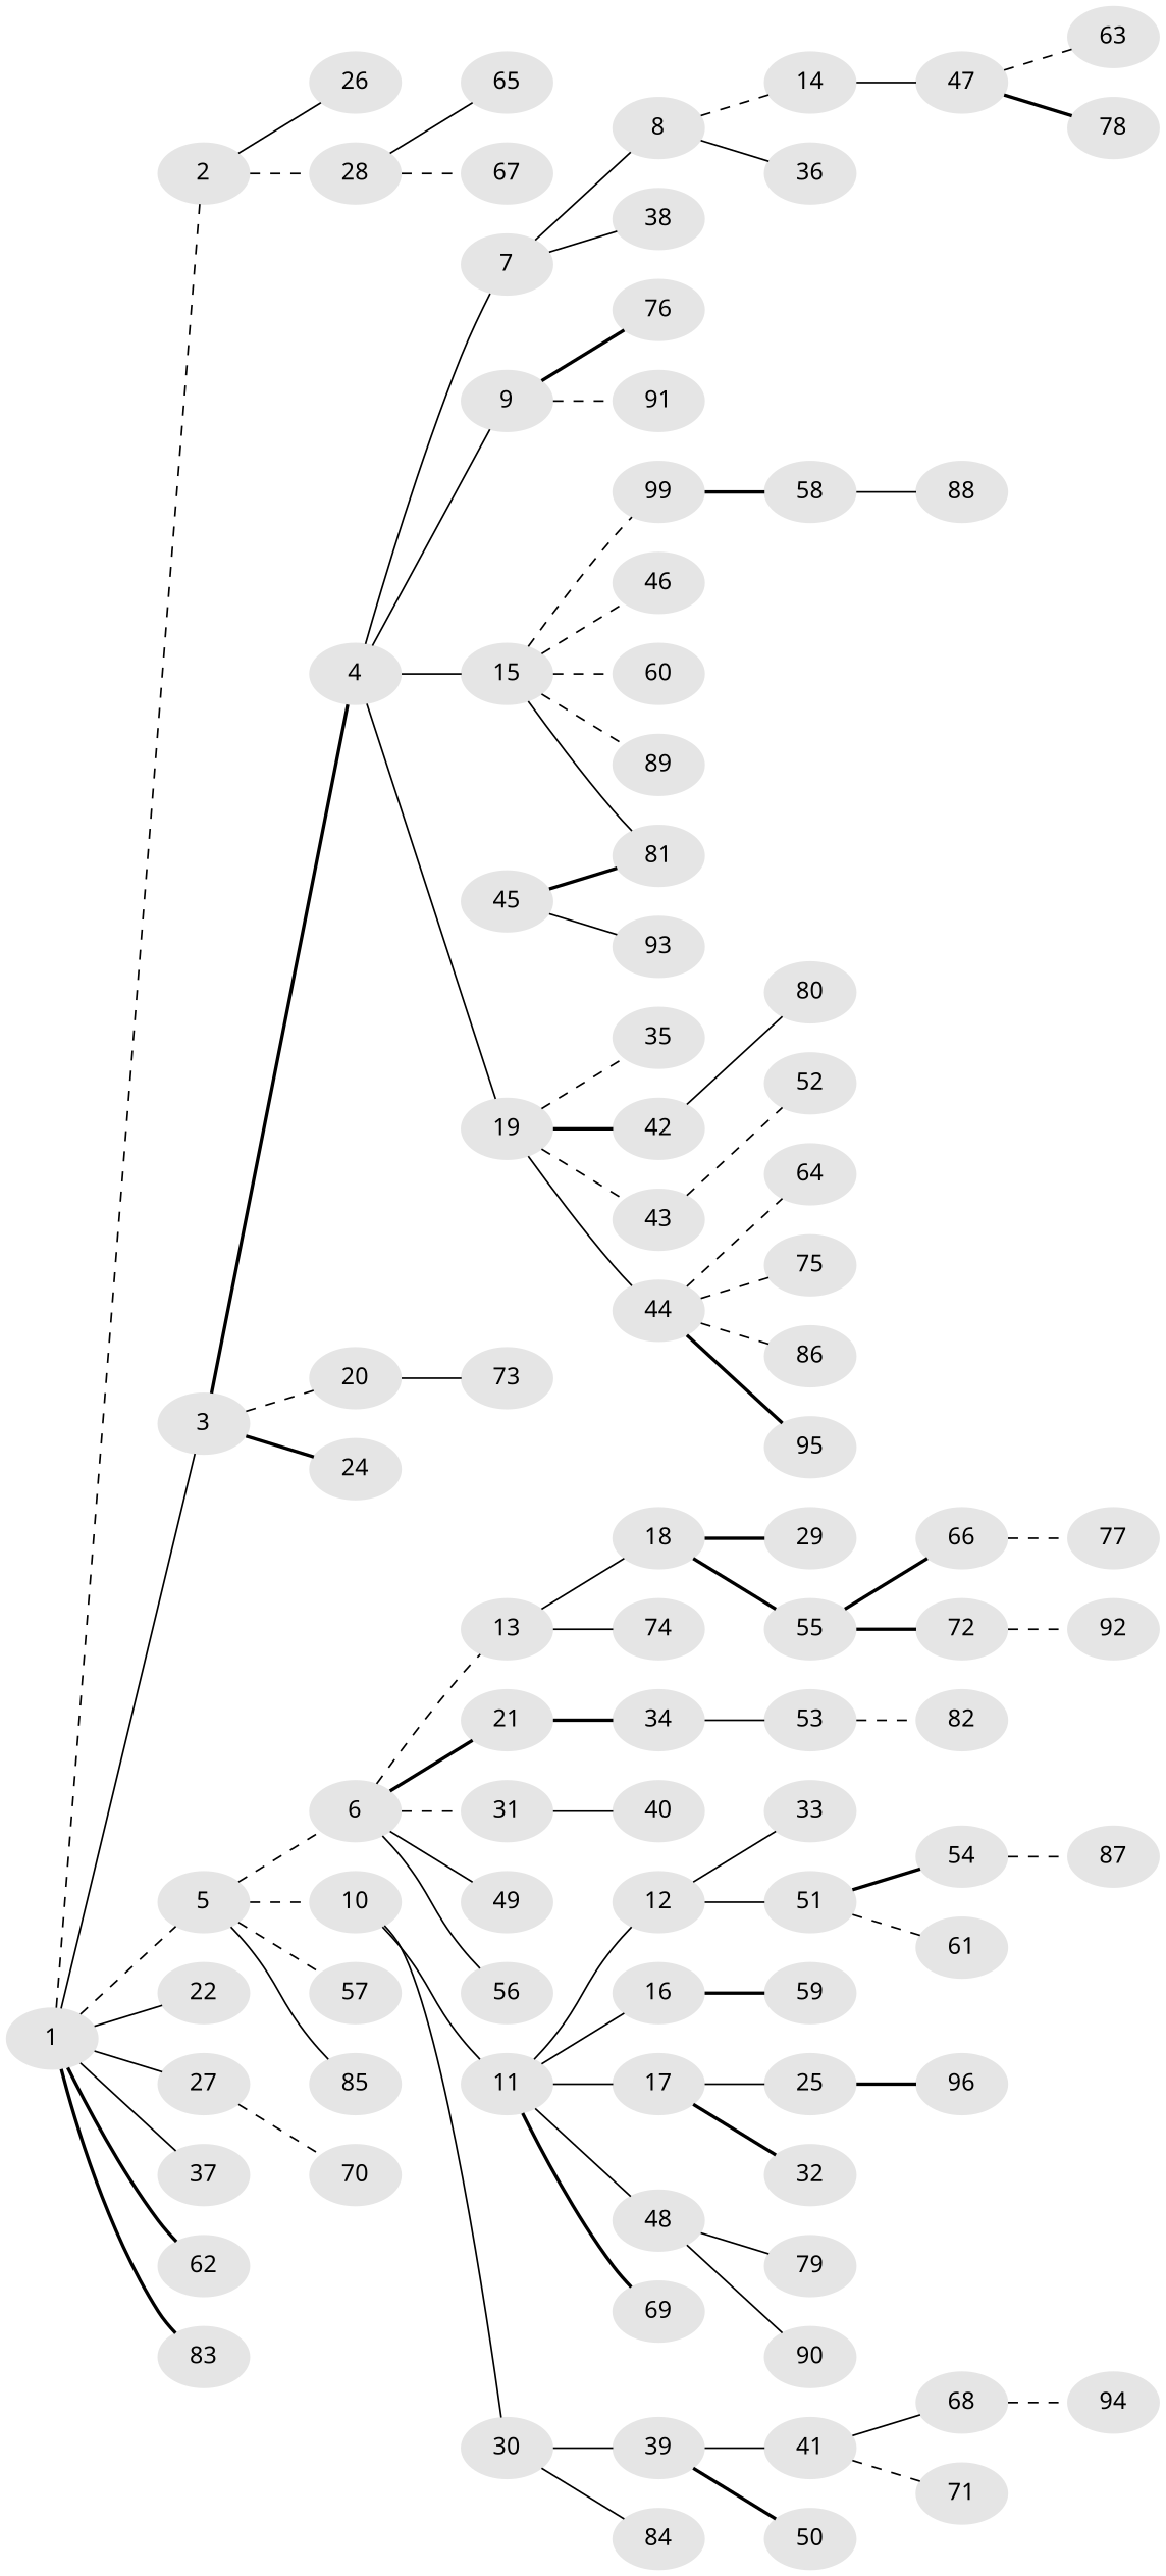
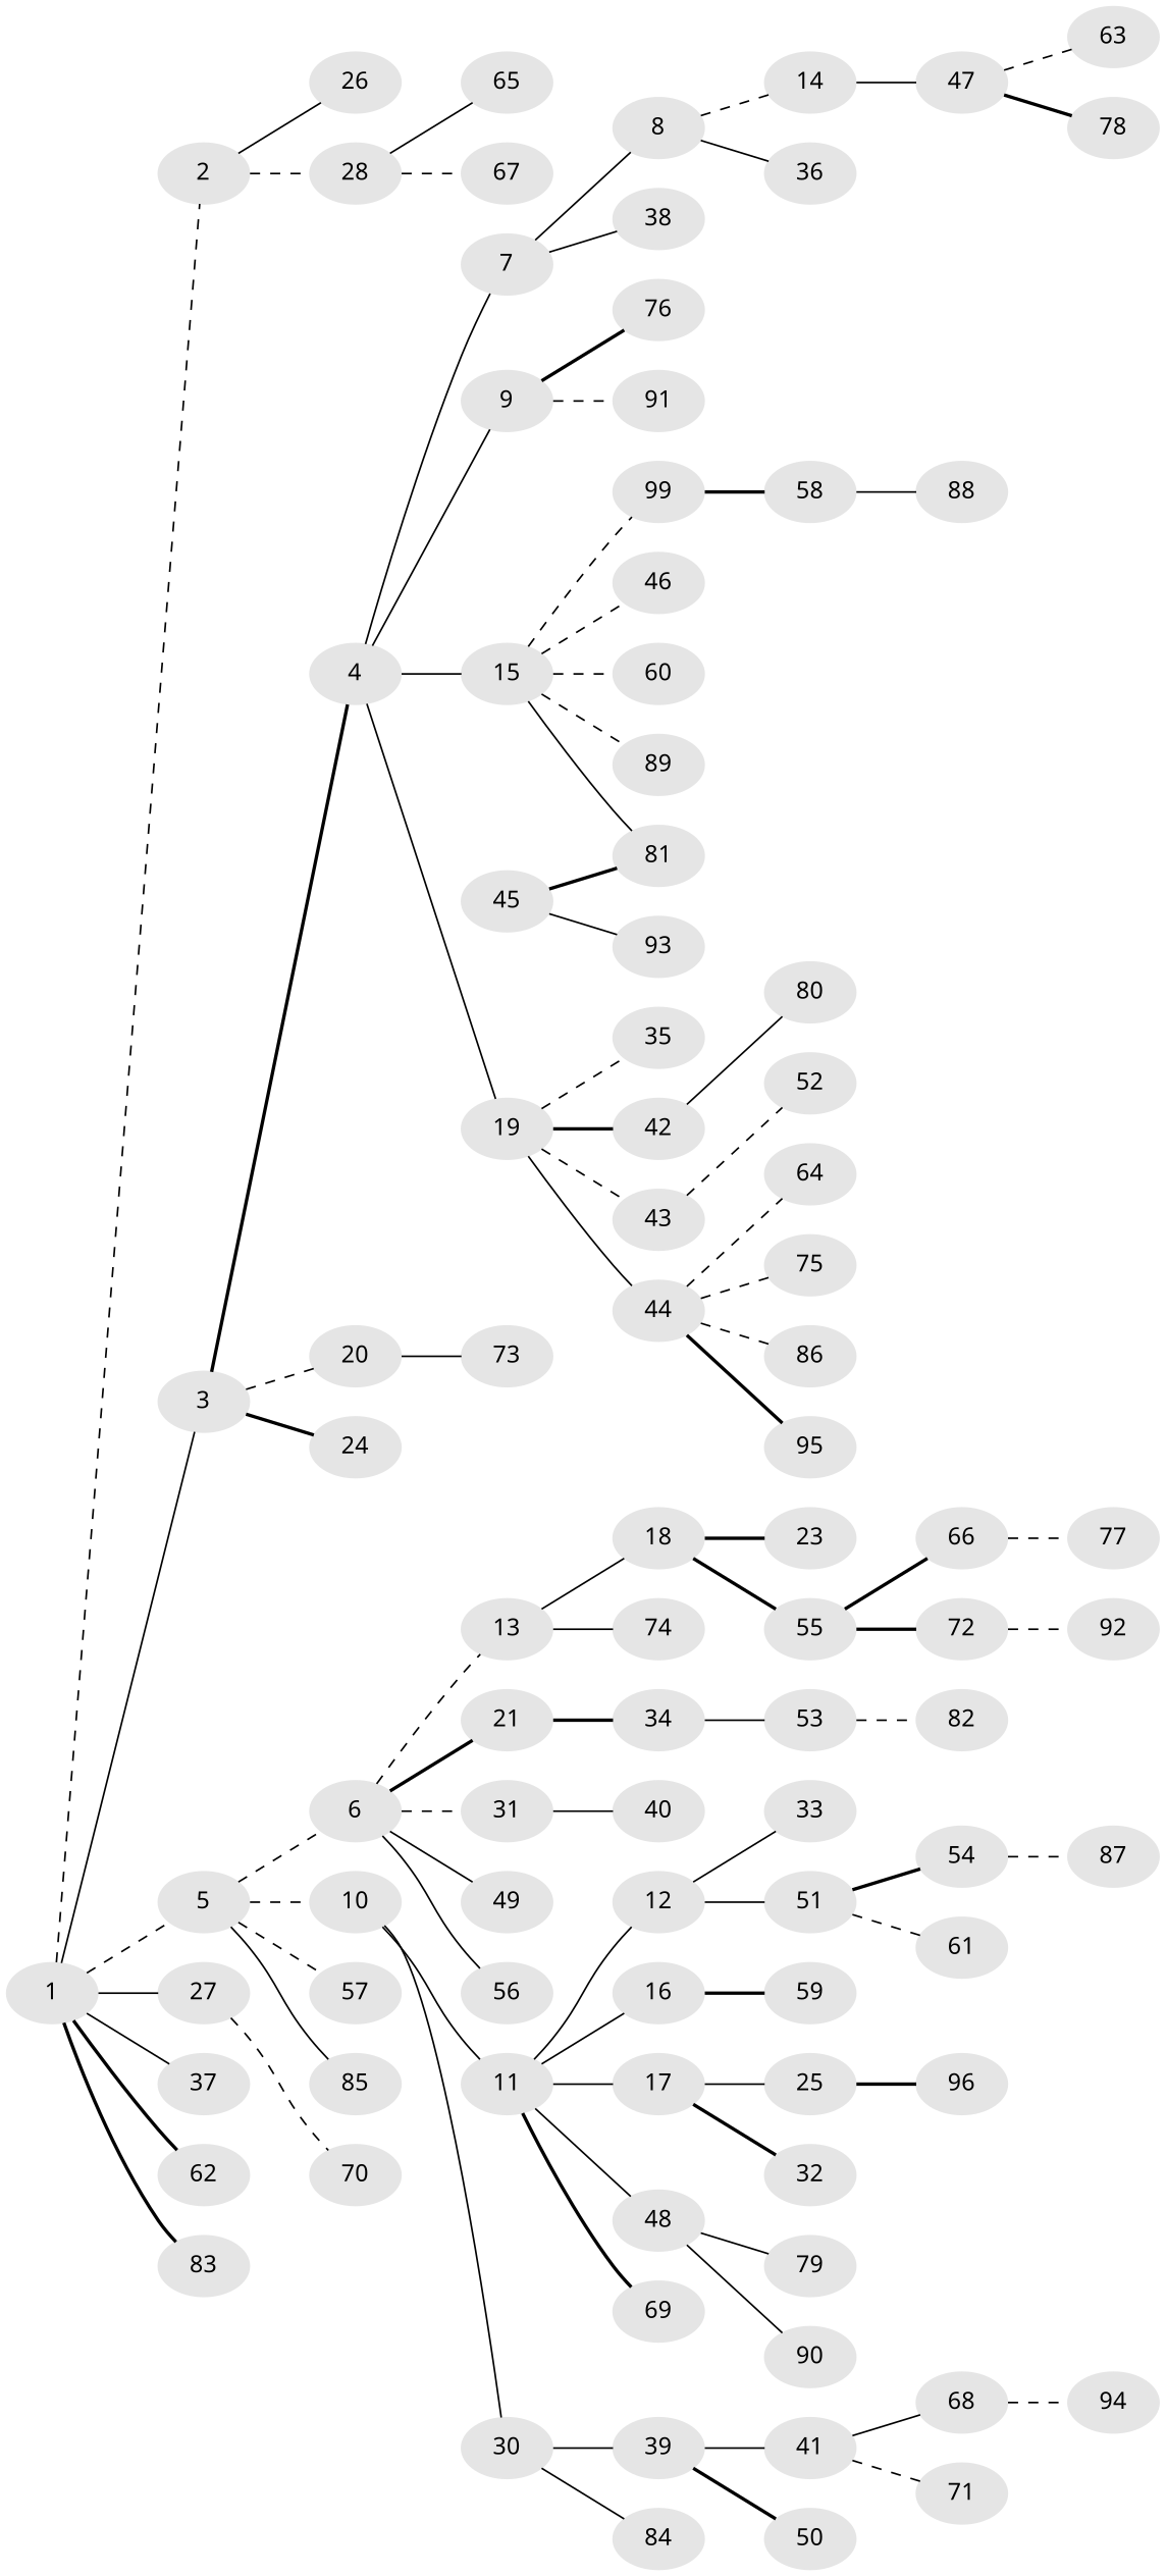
  graph {
    fontname="Noto Sans"
    rankdir=LR
    node [color=gray90 fontname="Noto Sans" style=filled]
    edge [fontname="Noto Sans" style=solid]
    1
    2
    3
    5
-   22
    27
    37
    62
    83
    26
    28
    4
    20
    24
    6
    10
    57
    85
    70
    65
    67
    7
    9
    15
    19
    73
    8
    38
    76
    91
    n31 [label=99]
    46
    60
    89
    81
    35
    42
    43
    44
    13
    21
    31
    49
    56
    11
    30
    18
    74
    34
    40
    14
    36
    47
    12
    16
    17
    48
    69
    39
    84
    33
    51
    59
    25
    32
    79
    90
    54
    61
-   23 [label=29]
+   23
    55
    63
    78
    58
    45
    93
    96
    66
    72
    80
    52
    64
    75
    86
    95
    53
    88
    41
    50
    82
    68
    71
    94
    87
    77
    92
    1 -- 2 [style=dashed]
    1 -- 3
    1 -- 5 [style=dashed]
-   1 -- 22
    1 -- 27
    1 -- 37
    1 -- 62 [style=bold]
    1 -- 83 [style=bold]
    2 -- 26
    2 -- 28 [style=dashed]
    3 -- 4 [style=bold]
    3 -- 20 [style=dashed]
    3 -- 24 [style=bold]
    5 -- 6 [style=dashed]
    5 -- 10 [style=dashed]
    5 -- 57 [style=dashed]
    5 -- 85
    27 -- 70 [style=dashed]
    28 -- 65
    28 -- 67 [style=dashed]
    4 -- 7
    4 -- 9
    4 -- 15
    4 -- 19
    20 -- 73
    6 -- 13 [style=dashed]
    6 -- 21 [style=bold]
    6 -- 31 [style=dashed]
    6 -- 49
    6 -- 56
    10 -- 11
    10 -- 30
    7 -- 8
    7 -- 38
    9 -- 76 [style=bold]
    9 -- 91 [style=dashed]
    15 -- n31 [style=dashed]
    15 -- 46 [style=dashed]
    15 -- 60 [style=dashed]
    15 -- 89 [style=dashed]
    15 -- 81
    19 -- 35 [style=dashed]
    19 -- 42 [style=bold]
    19 -- 43 [style=dashed]
    19 -- 44
    8 -- 14 [style=dashed]
    8 -- 36
    n31 -- 58 [style=bold]
    42 -- 80
    43 -- 52 [style=dashed]
    44 -- 64 [style=dashed]
    44 -- 75 [style=dashed]
    44 -- 86 [style=dashed]
    44 -- 95 [style=bold]
    13 -- 18
    13 -- 74
    21 -- 34 [style=bold]
    31 -- 40
    11 -- 12
    11 -- 16
    11 -- 17
    11 -- 48
    11 -- 69 [style=bold]
    30 -- 39
    30 -- 84
    18 -- 23 [style=bold]
    18 -- 55 [style=bold]
    34 -- 53
    14 -- 47
    47 -- 63 [style=dashed]
    47 -- 78 [style=bold]
    12 -- 33
    12 -- 51
    16 -- 59 [style=bold]
    17 -- 25
    17 -- 32 [style=bold]
    48 -- 79
    48 -- 90
    39 -- 41
    39 -- 50 [style=bold]
    51 -- 54 [style=bold]
    51 -- 61 [style=dashed]
    25 -- 96 [style=bold]
    54 -- 87 [style=dashed]
    55 -- 66 [style=bold]
    55 -- 72 [style=bold]
    58 -- 88
    45 -- 81 [style=bold]
    45 -- 93
    66 -- 77 [style=dashed]
    72 -- 92 [style=dashed]
    53 -- 82 [style=dashed]
    41 -- 68
    41 -- 71 [style=dashed]
    68 -- 94 [style=dashed]
  }
